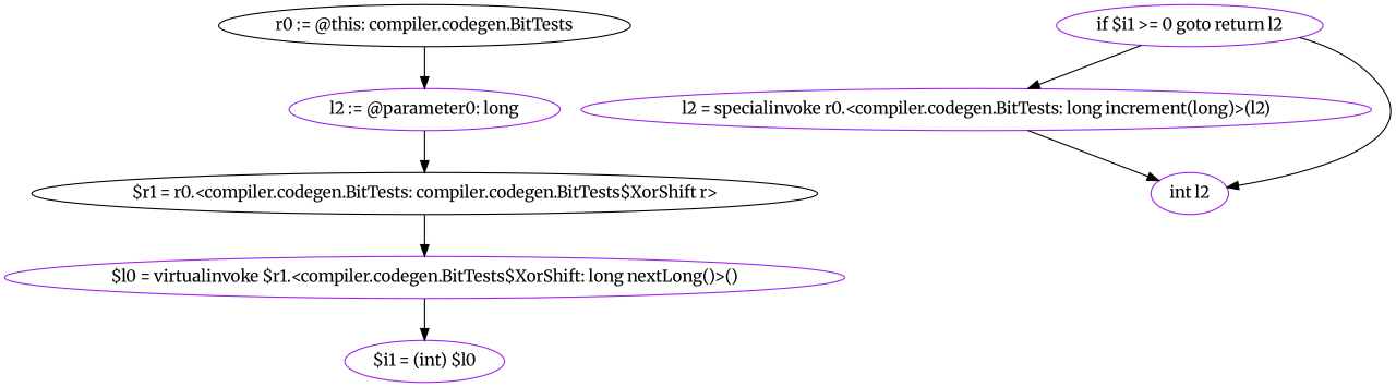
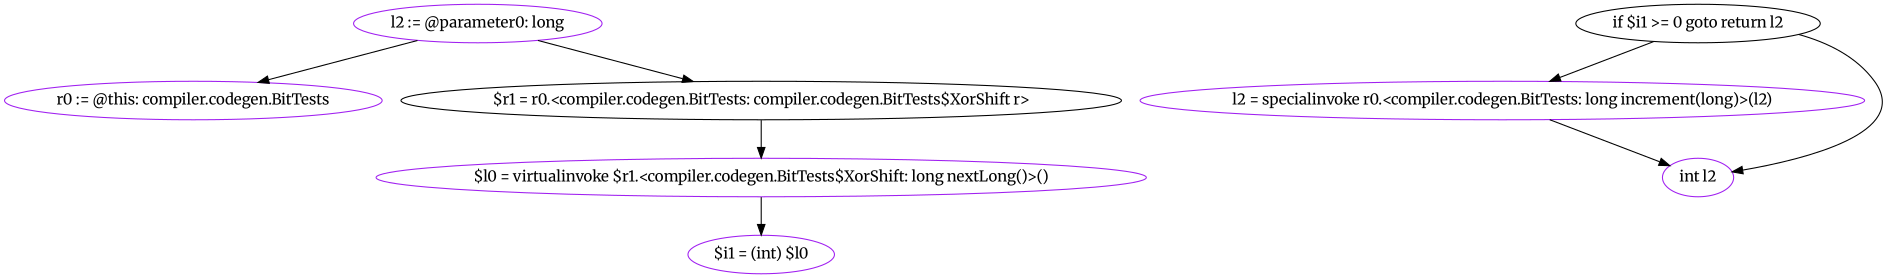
  digraph {
    fontname=Merriweather
    node [color=purple fontname=Merriweather]
    edge [fontname=Merriweather]
-   "r0 := @this: compiler.codegen.BitTests" [color=black]
+   "r0 := @this: compiler.codegen.BitTests"
    "l2 := @parameter0: long"
    "$r1 = r0.<compiler.codegen.BitTests: compiler.codegen.BitTests$XorShift r>" [color=black]
    "$l0 = virtualinvoke $r1.<compiler.codegen.BitTests$XorShift: long nextLong()>()"
    "$i1 = (int) $l0"
-   "if $i1 >= 0 goto return l2"
+   "if $i1 >= 0 goto return l2" [color=black]
    "l2 = specialinvoke r0.<compiler.codegen.BitTests: long increment(long)>(l2)"
    n8 [label="int l2"]
-   "r0 := @this: compiler.codegen.BitTests" -> "l2 := @parameter0: long"
+   "l2 := @parameter0: long" -> "r0 := @this: compiler.codegen.BitTests"
    "l2 := @parameter0: long" -> "$r1 = r0.<compiler.codegen.BitTests: compiler.codegen.BitTests$XorShift r>"
    "$r1 = r0.<compiler.codegen.BitTests: compiler.codegen.BitTests$XorShift r>" -> "$l0 = virtualinvoke $r1.<compiler.codegen.BitTests$XorShift: long nextLong()>()"
    "$l0 = virtualinvoke $r1.<compiler.codegen.BitTests$XorShift: long nextLong()>()" -> "$i1 = (int) $l0"
    "if $i1 >= 0 goto return l2" -> "l2 = specialinvoke r0.<compiler.codegen.BitTests: long increment(long)>(l2)"
    "if $i1 >= 0 goto return l2" -> n8
    "l2 = specialinvoke r0.<compiler.codegen.BitTests: long increment(long)>(l2)" -> n8
  }
